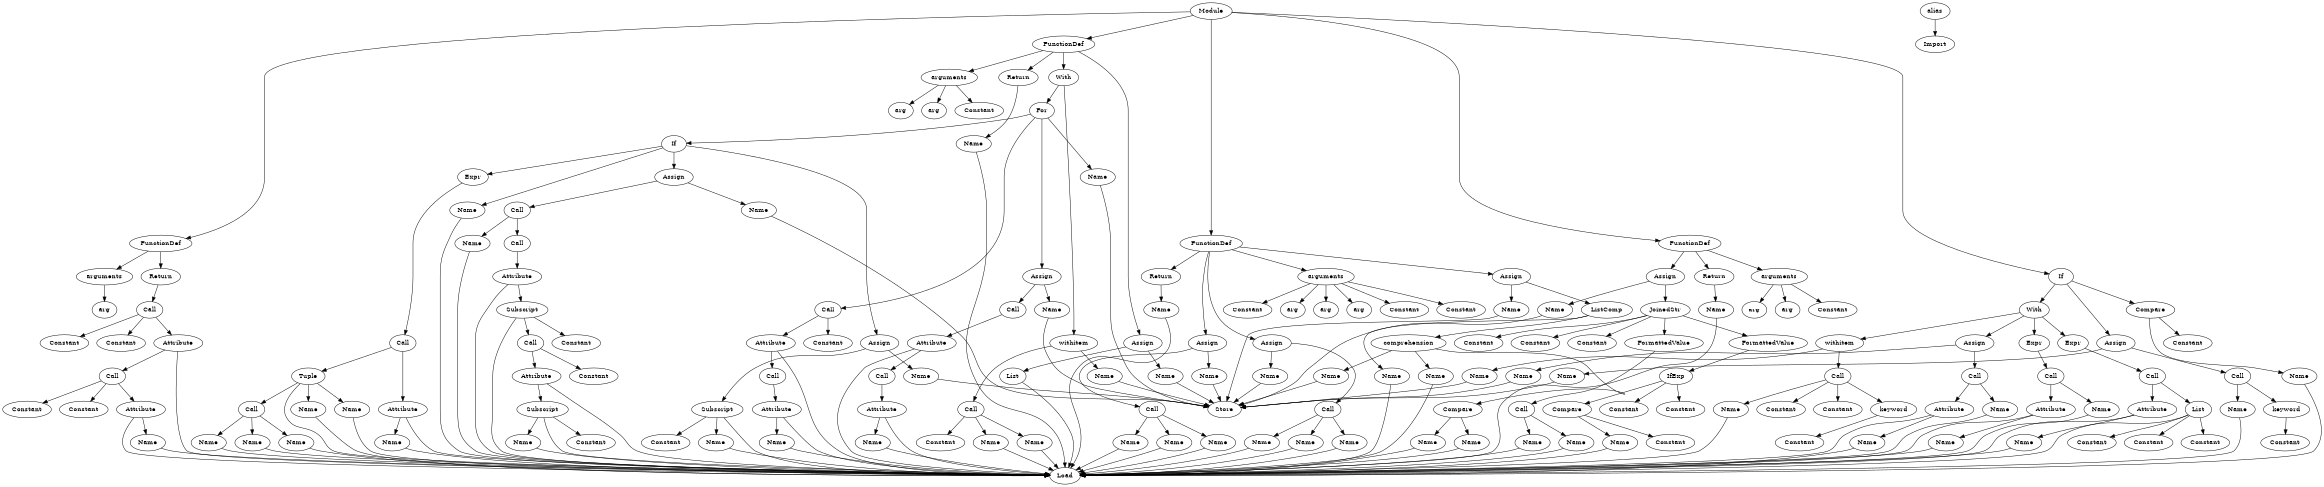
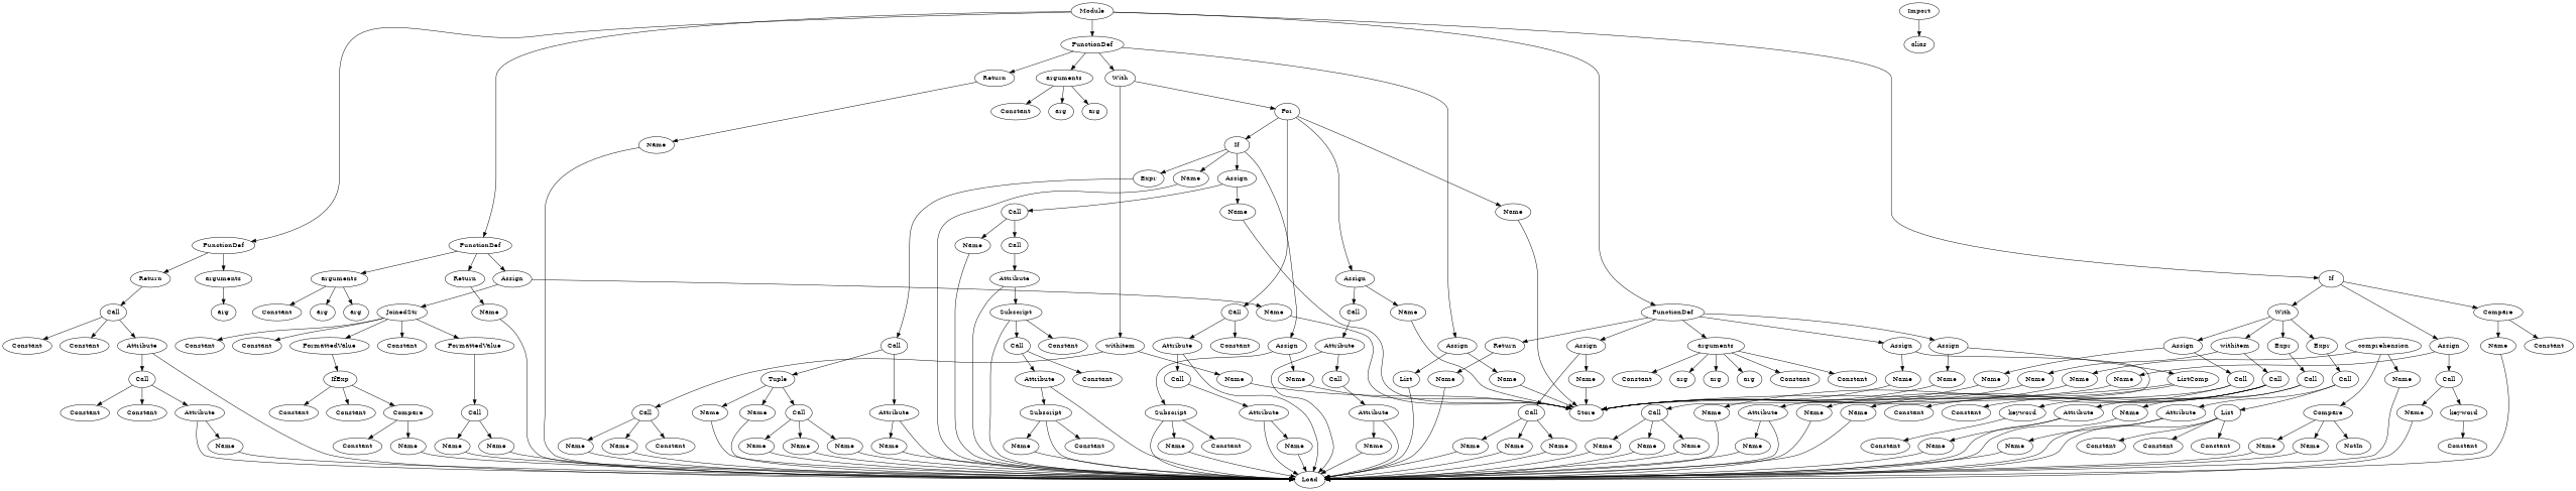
  digraph {
    rankdir=TB
    n1 [label=Module]
    n2 [label=FunctionDef]
    n3 [label=FunctionDef]
    n4 [label=FunctionDef]
    n5 [label=FunctionDef]
    n6 [label=If]
    n7 [label=Import]
    n8 [label=alias]
    n9 [label=arguments]
    n10 [label=Return]
    n11 [label=arguments]
    n12 [label=Assign]
    n13 [label=Return]
    n14 [label=arguments]
    n15 [label=Assign]
    n16 [label=With]
    n17 [label=Return]
    n18 [label=arguments]
    n19 [label=Assign]
    n20 [label=Assign]
    n21 [label=Assign]
    n22 [label=Return]
    n23 [label=Compare]
    n24 [label=Assign]
    n25 [label=With]
    n26 [label=arg]
    n27 [label=Call]
    n28 [label=Attribute]
    n29 [label=Constant]
    n30 [label=Constant]
    n31 [label=Call]
    n32 [label=Load]
    n33 [label=Attribute]
    n34 [label=Constant]
    n35 [label=Constant]
    n36 [label=Name]
    n37 [label=arg]
    n38 [label=arg]
    n39 [label=Constant]
    n40 [label=Name]
    n41 [label=JoinedStr]
    n42 [label=Name]
    n43 [label=Store]
    n44 [label=Constant]
    n45 [label=FormattedValue]
    n46 [label=Constant]
    n47 [label=FormattedValue]
    n48 [label=Constant]
    n49 [label=IfExp]
    n50 [label=Call]
    n51 [label=Compare]
    n52 [label=Constant]
    n53 [label=Constant]
    n54 [label=Name]
    n55 [label=Constant]
    n56 [label=Name]
    n57 [label=Name]
    n58 [label=arg]
    n59 [label=arg]
    n60 [label=Constant]
    n61 [label=Name]
    n62 [label=List]
    n63 [label=withitem]
    n64 [label=For]
    n65 [label=Name]
    n66 [label=Call]
    n67 [label=Name]
    n68 [label=Name]
    n69 [label=Call]
    n70 [label=Assign]
    n71 [label=If]
    n72 [label=Name]
    n73 [label=Name]
    n74 [label=Constant]
    n75 [label=Attribute]
    n76 [label=Constant]
    n77 [label=Name]
    n78 [label=Call]
    n79 [label=Name]
    n80 [label=Assign]
    n81 [label=Assign]
    n82 [label=Expr]
    n83 [label=Call]
    n84 [label=Attribute]
    n85 [label=Name]
    n86 [label=Attribute]
    n87 [label=Call]
    n88 [label=Attribute]
    n89 [label=Name]
    n90 [label=Name]
    n91 [label=Subscript]
    n92 [label=Name]
    n93 [label=Call]
    n94 [label=Call]
    n95 [label=Name]
    n96 [label=Constant]
    n97 [label=Name]
    n98 [label=Call]
    n99 [label=Attribute]
    n100 [label=Subscript]
    n101 [label=Call]
    n102 [label=Constant]
    n103 [label=Attribute]
    n104 [label=Constant]
    n105 [label=Subscript]
    n106 [label=Name]
    n107 [label=Constant]
    n108 [label=Attribute]
    n109 [label=Tuple]
    n110 [label=Name]
    n111 [label=Name]
    n112 [label=Name]
    n113 [label=Call]
    n114 [label=Name]
    n115 [label=Name]
    n116 [label=Name]
    n117 [label=arg]
    n118 [label=arg]
    n119 [label=arg]
    n120 [label=Constant]
    n121 [label=Constant]
    n122 [label=Constant]
    n123 [label=Name]
    n124 [label=Call]
    n125 [label=Name]
    n126 [label=Call]
    n127 [label=Name]
    n128 [label=ListComp]
    n129 [label=Name]
    n130 [label=Name]
    n131 [label=Name]
    n132 [label=Name]
    n133 [label=Name]
    n134 [label=Name]
    n135 [label=Name]
    n136 [label=Name]
    n137 [label=comprehension]
    n138 [label=Name]
    n139 [label=Name]
    n140 [label=Compare]
    n141 [label=Name]
+   n142 [label=NotIn]
    n143 [label=Name]
    n144 [label=Name]
    n145 [label=Constant]
    n146 [label=Name]
    n147 [label=Call]
    n148 [label=withitem]
    n149 [label=Assign]
    n150 [label=Expr]
    n151 [label=Expr]
    n152 [label=Name]
    n153 [label=keyword]
    n154 [label=Constant]
    n155 [label=Call]
    n156 [label=Name]
    n157 [label=Name]
    n158 [label=Call]
    n159 [label=Call]
    n160 [label=Call]
    n161 [label=Name]
    n162 [label=Constant]
    n163 [label=Constant]
    n164 [label=keyword]
    n165 [label=Constant]
    n166 [label=Attribute]
    n167 [label=Name]
    n168 [label=Name]
    n169 [label=Attribute]
    n170 [label=List]
    n171 [label=Name]
    n172 [label=Constant]
    n173 [label=Constant]
    n174 [label=Constant]
    n175 [label=Attribute]
    n176 [label=Name]
    n177 [label=Name]
    n1 -> n2
    n1 -> n3
    n1 -> n4
    n1 -> n5
    n1 -> n6
    n2 -> n9
    n2 -> n10
    n3 -> n11
    n3 -> n12
    n3 -> n13
    n4 -> n14
    n4 -> n15
    n4 -> n16
    n4 -> n17
    n5 -> n18
    n5 -> n19
    n5 -> n20
    n5 -> n21
    n5 -> n22
    n6 -> n23
    n6 -> n24
    n6 -> n25
-   n8 -> n7
+   n7 -> n8
    n9 -> n26
    n10 -> n27
    n11 -> n37
    n11 -> n38
    n11 -> n39
    n12 -> n40
    n12 -> n41
    n13 -> n42
    n14 -> n58
    n14 -> n59
    n14 -> n60
    n15 -> n61
    n15 -> n62
    n16 -> n63
    n16 -> n64
    n17 -> n65
    n18 -> n117
    n18 -> n118
    n18 -> n119
    n18 -> n120
    n18 -> n121
    n18 -> n122
    n19 -> n123
    n19 -> n124
    n20 -> n125
    n20 -> n126
    n21 -> n127
    n21 -> n128
    n22 -> n129
    n23 -> n144
    n23 -> n145
    n24 -> n146
    n24 -> n147
    n25 -> n148
    n25 -> n149
    n25 -> n150
    n25 -> n151
    n27 -> n28
    n27 -> n29
    n27 -> n30
    n28 -> n31
    n28 -> n32
    n31 -> n33
    n31 -> n34
    n31 -> n35
    n33 -> n32
    n33 -> n36
    n36 -> n32
    n40 -> n43
    n41 -> n44
    n41 -> n45
    n41 -> n46
    n41 -> n47
    n41 -> n48
    n42 -> n32
    n45 -> n49
    n47 -> n50
    n49 -> n51
    n49 -> n52
    n49 -> n53
    n50 -> n56
    n50 -> n57
    n51 -> n54
    n51 -> n55
    n54 -> n32
    n56 -> n32
    n57 -> n32
    n61 -> n43
    n62 -> n32
    n63 -> n66
    n63 -> n67
    n64 -> n68
    n64 -> n69
    n64 -> n70
    n64 -> n71
    n65 -> n32
    n66 -> n72
    n66 -> n73
    n66 -> n74
    n67 -> n43
    n68 -> n43
    n69 -> n75
    n69 -> n76
    n70 -> n77
    n70 -> n78
    n71 -> n79
    n71 -> n80
    n71 -> n81
    n71 -> n82
    n72 -> n32
    n73 -> n32
    n75 -> n32
    n75 -> n83
    n77 -> n43
    n78 -> n86
    n79 -> n32
    n80 -> n90
    n80 -> n91
    n81 -> n92
    n81 -> n93
    n82 -> n94
    n83 -> n84
    n84 -> n32
    n84 -> n85
    n85 -> n32
    n86 -> n32
    n86 -> n87
    n87 -> n88
    n88 -> n32
    n88 -> n89
    n89 -> n32
    n90 -> n43
    n91 -> n32
    n91 -> n95
    n91 -> n96
    n92 -> n43
    n93 -> n97
    n93 -> n98
    n94 -> n108
    n94 -> n109
    n95 -> n32
    n97 -> n32
    n98 -> n99
    n99 -> n32
    n99 -> n100
    n100 -> n32
    n100 -> n101
    n100 -> n102
    n101 -> n103
    n101 -> n104
    n103 -> n32
    n103 -> n105
    n105 -> n32
    n105 -> n106
    n105 -> n107
    n106 -> n32
    n108 -> n32
    n108 -> n110
-   n109 -> n32
    n109 -> n111
    n109 -> n112
    n109 -> n113
    n110 -> n32
    n111 -> n32
    n112 -> n32
    n113 -> n114
    n113 -> n115
    n113 -> n116
    n114 -> n32
    n115 -> n32
    n116 -> n32
    n123 -> n43
    n124 -> n130
    n124 -> n131
    n124 -> n132
    n125 -> n43
    n126 -> n133
    n126 -> n134
    n126 -> n135
    n127 -> n43
    n128 -> n136
-   n128 -> n137
+   n128 -> n43
    n129 -> n32
    n130 -> n32
    n131 -> n32
    n132 -> n32
    n133 -> n32
    n134 -> n32
    n135 -> n32
    n136 -> n32
    n137 -> n138
    n137 -> n139
    n137 -> n140
    n138 -> n43
    n139 -> n32
    n140 -> n141
+   n140 -> n142
    n140 -> n143
    n141 -> n32
    n143 -> n32
    n144 -> n32
    n146 -> n43
    n147 -> n152
    n147 -> n153
    n148 -> n155
    n148 -> n156
    n149 -> n157
    n149 -> n158
    n150 -> n159
    n151 -> n160
    n152 -> n32
    n153 -> n154
    n155 -> n161
    n155 -> n162
    n155 -> n163
    n155 -> n164
    n156 -> n43
    n157 -> n43
    n158 -> n166
    n158 -> n167
    n159 -> n169
    n159 -> n170
    n160 -> n175
    n160 -> n176
    n161 -> n32
    n164 -> n165
    n166 -> n32
    n166 -> n168
    n167 -> n32
    n168 -> n32
    n169 -> n32
    n169 -> n171
    n170 -> n32
    n170 -> n172
    n170 -> n173
    n170 -> n174
    n171 -> n32
    n175 -> n32
    n175 -> n177
    n176 -> n32
    n177 -> n32
  }
